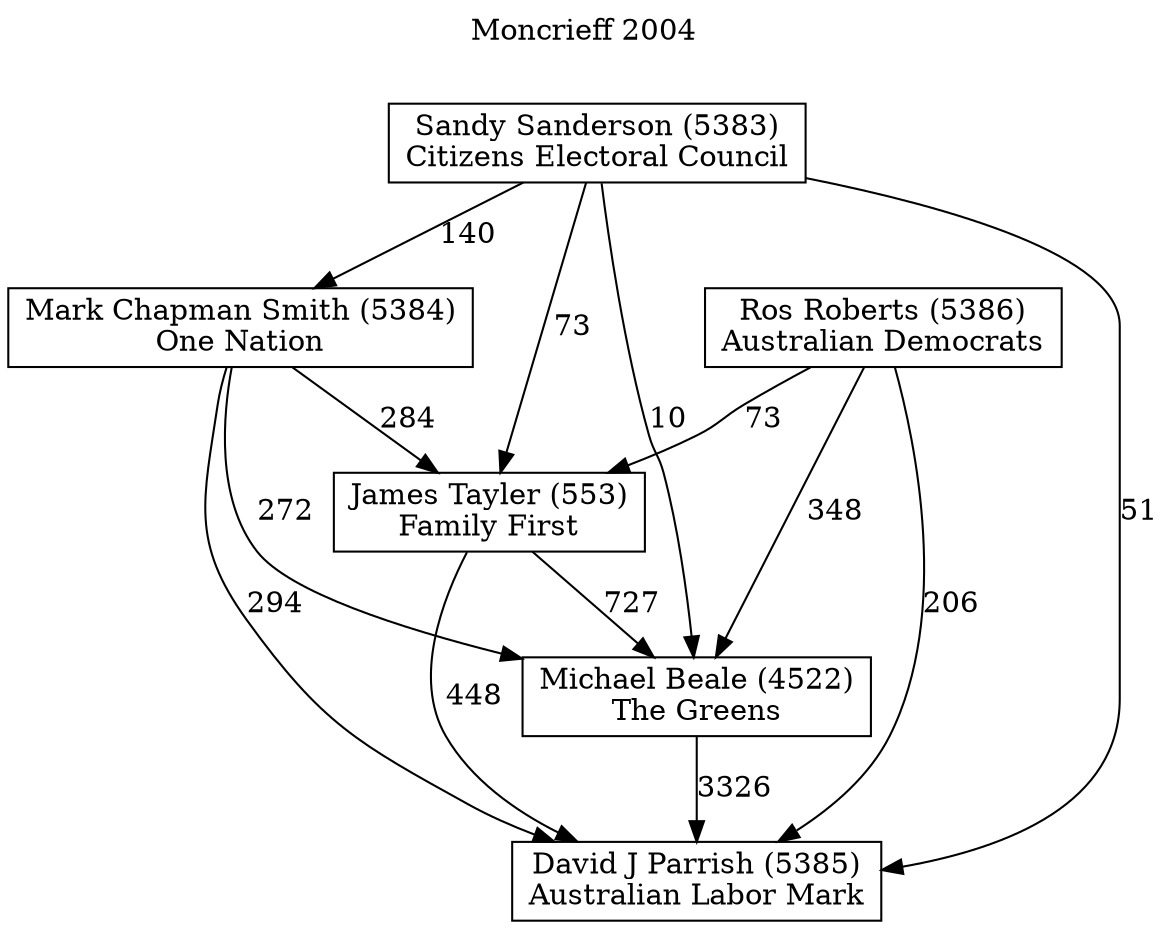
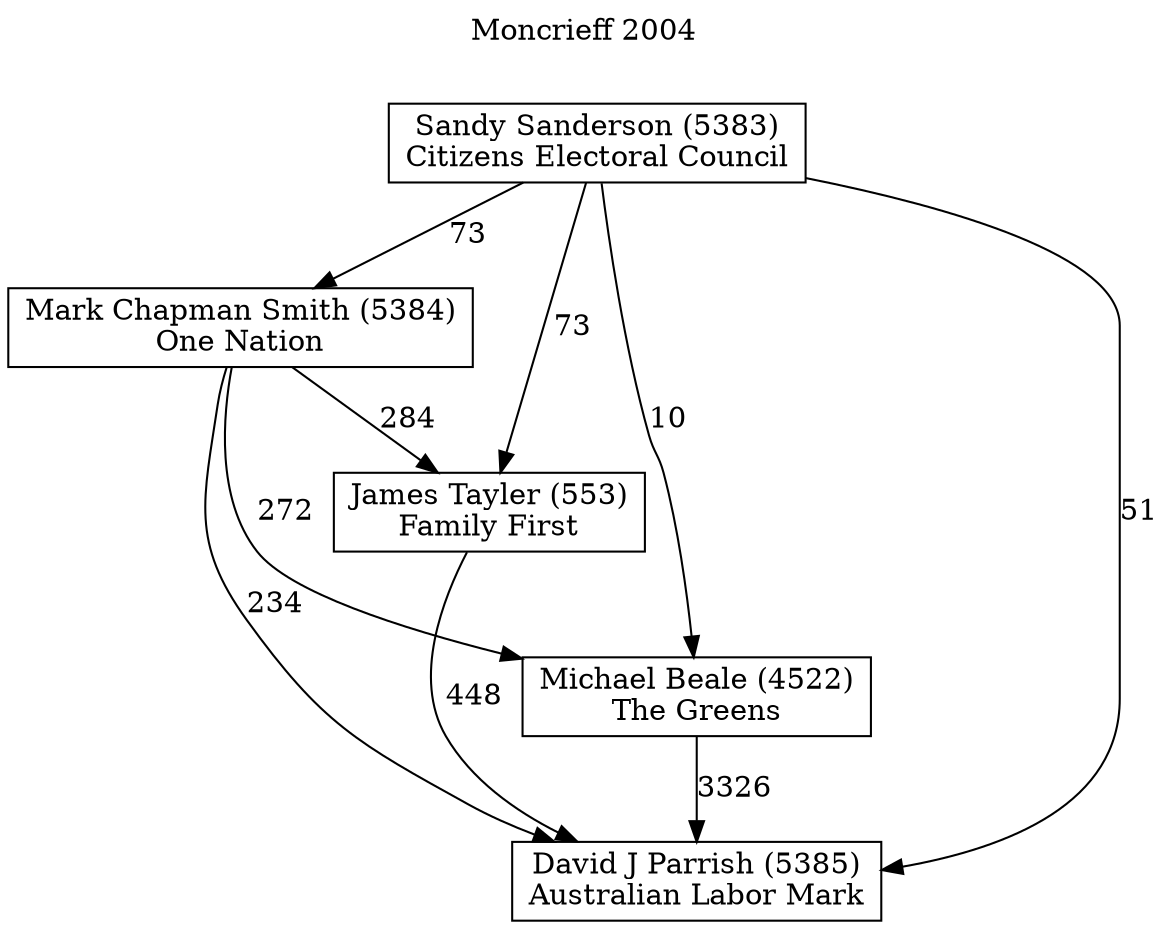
  digraph {
    label="Moncrieff 2004"
    labelloc=t
    mclimit=10
    node [shape=box]
    n1 [label="David J Parrish (5385)\nAustralian Labor Mark"]
    n2 [label="Michael Beale (4522)\nThe Greens"]
    n3 [label="James Tayler (553)\nFamily First"]
    n4 [label="Mark Chapman Smith (5384)\nOne Nation"]
-   n5 [label="Ros Roberts (5386)\nAustralian Democrats"]
    n6 [label="Sandy Sanderson (5383)\nCitizens Electoral Council"]
    n2 -> n1 [label=3326]
    n3 -> n1 [label=448]
-   n3 -> n2 [label=727]
-   n4 -> n1 [label=294]
+   n4 -> n1 [label=234]
    n4 -> n2 [label=272]
    n4 -> n3 [label=284]
-   n5 -> n1 [label=206]
-   n5 -> n2 [label=348]
-   n5 -> n3 [label=73]
    n6 -> n1 [label=51]
    n6 -> n2 [label=10]
    n6 -> n3 [label=73]
-   n6 -> n4 [label=140]
+   n6 -> n4 [label=73]
  }
